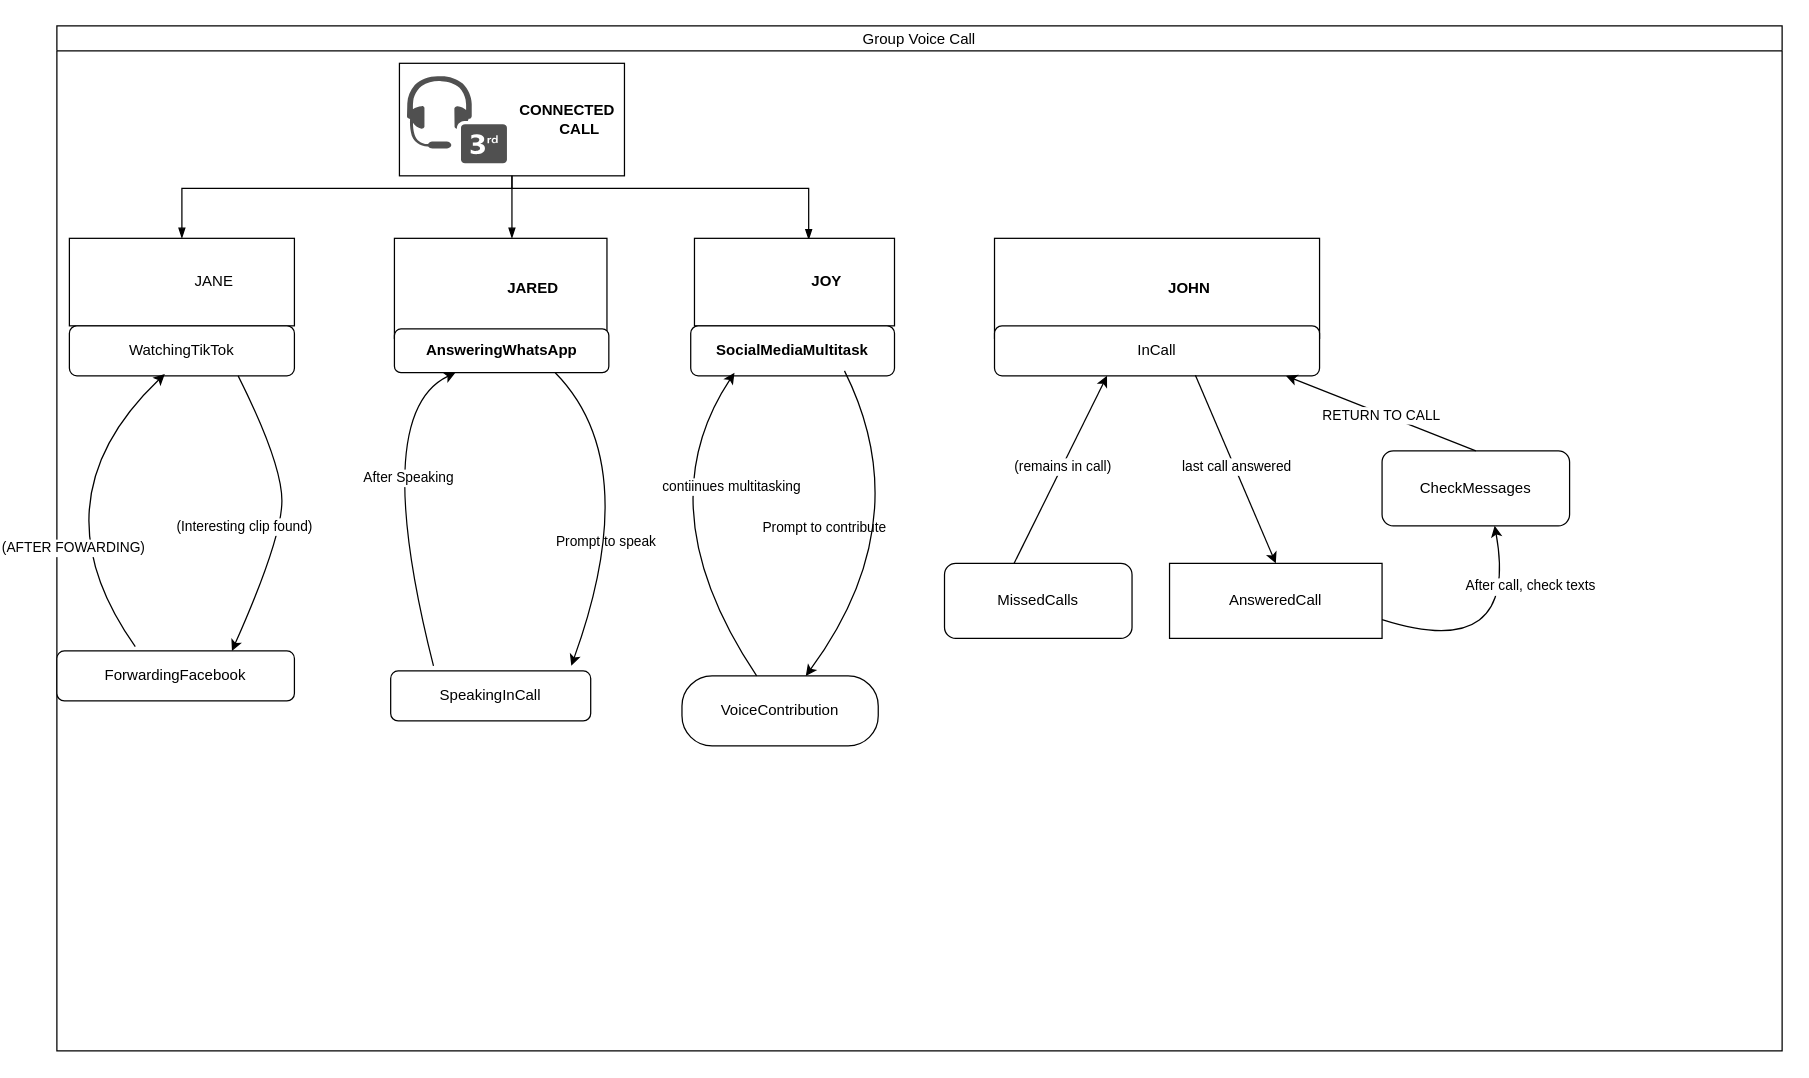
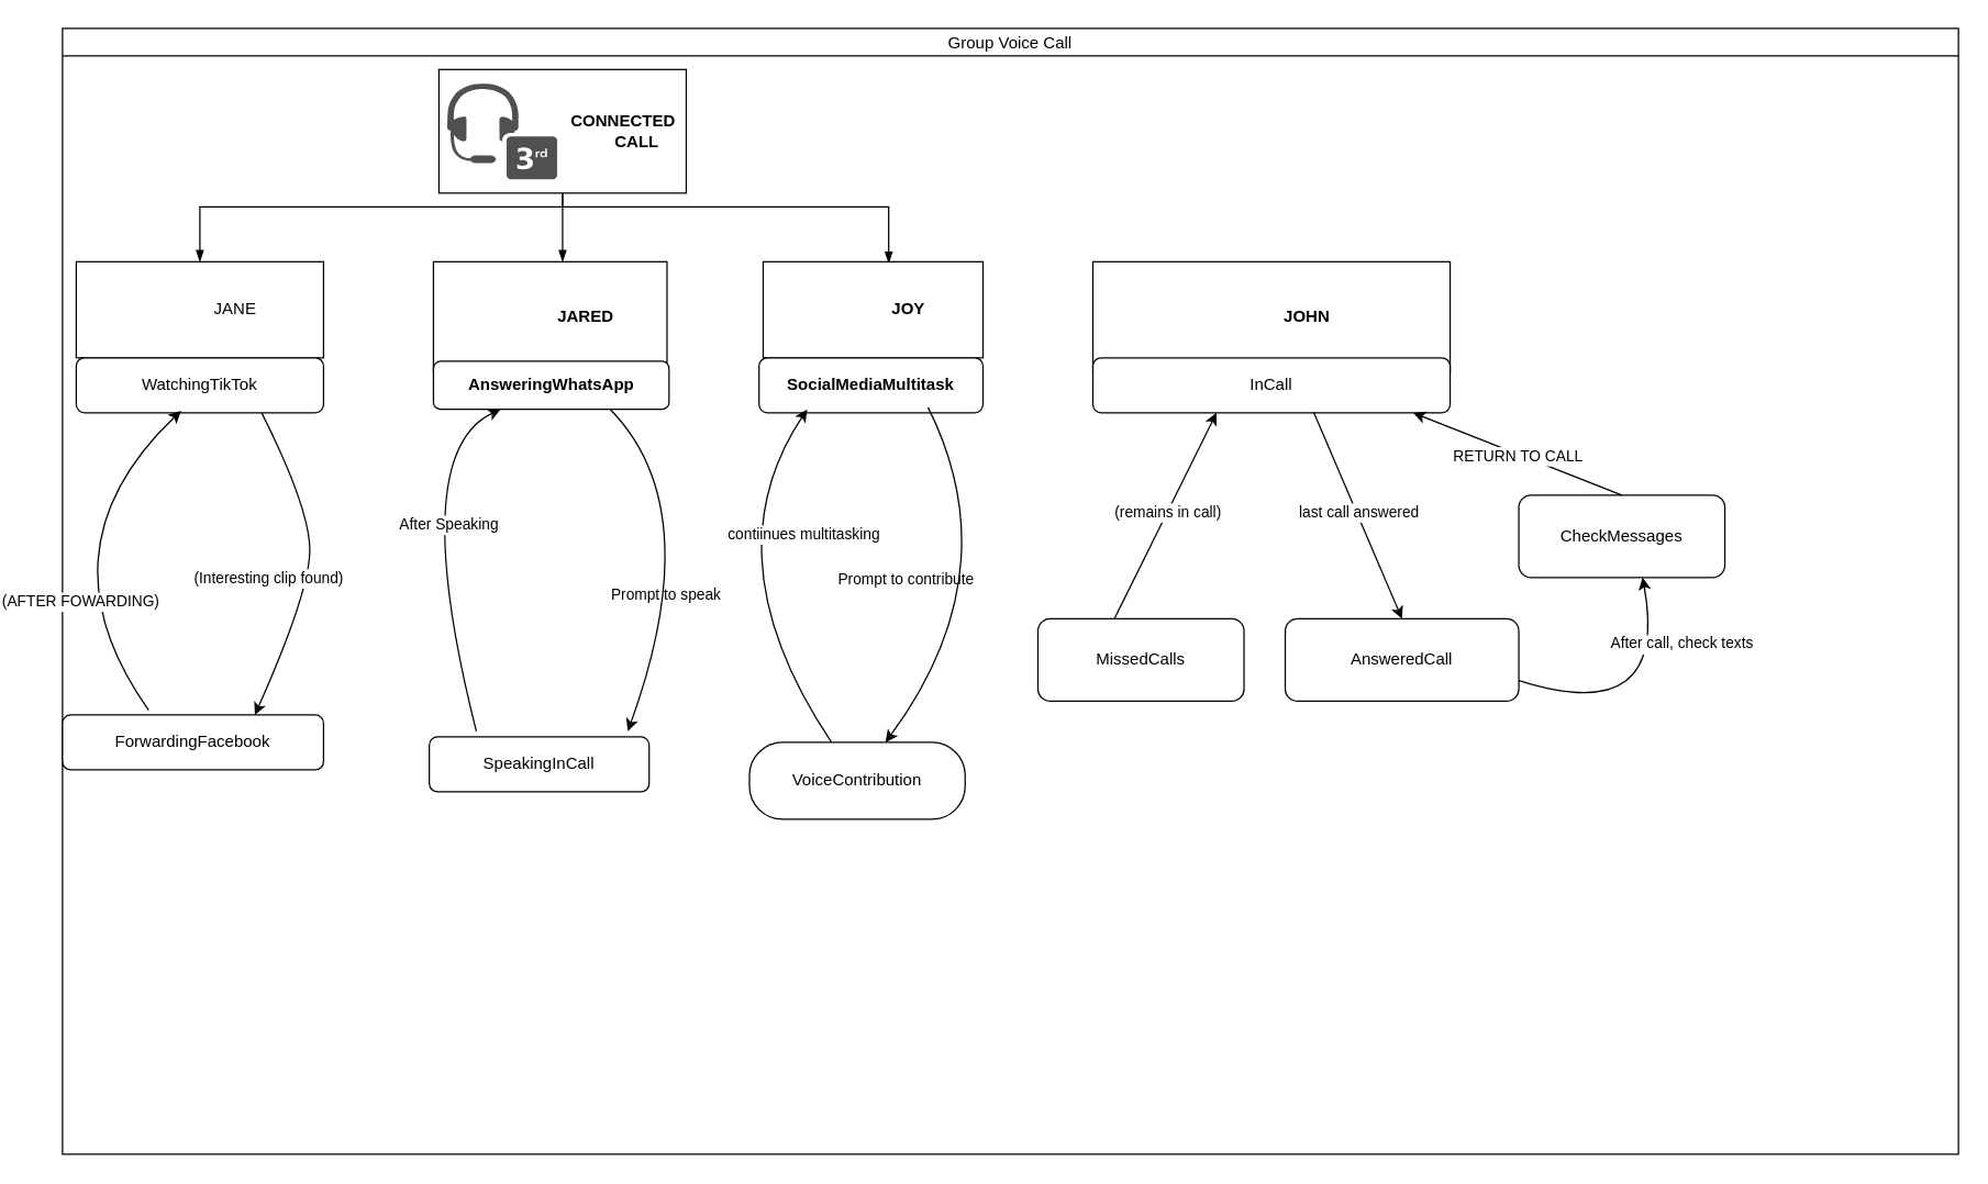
  <mxCell id="0" />
  <mxCell id="1" parent="0" />
  <mxCell id="2" value="Group Voice Call" style="swimlane;startSize=20;horizontal=1;containerType=tree;glass=0;labelBackgroundColor=default;fontFamily=Helvetica;fontStyle=0;align=center;" parent="1" vertex="1"><mxGeometry x="20" y="20" width="1380" height="820" as="geometry" /></mxCell>
  <mxCell id="3" value="           CONNECTED&#10;                 CALL" style="label;image=https://cdn3.iconfinder.com/data/icons/user-avatars-1/512/users-3-128.png;whiteSpace=wrap;rounded=0;glass=0;treeMoving=1;treeFolding=1;fontFamily=Helvetica;fontStyle=1;align=center;" parent="2" vertex="1"><mxGeometry x="274" y="30" width="180" height="90" as="geometry" /></mxCell>
  <mxCell id="4" value="" style="endArrow=blockThin;endFill=1;fontSize=11;edgeStyle=elbowEdgeStyle;elbow=vertical;rounded=0;fontFamily=Helvetica;fontStyle=0;align=center;" parent="2" source="3" target="5" edge="1"><mxGeometry relative="1" as="geometry"><Array as="points"><mxPoint x="240" y="130" /></Array></mxGeometry></mxCell>
  <mxCell id="5" value="JANE" style="label;image=https://cdn3.iconfinder.com/data/icons/user-avatars-1/512/users-10-3-128.png;whiteSpace=wrap;rounded=0;glass=0;treeFolding=1;treeMoving=1;fontFamily=Helvetica;fontStyle=0;align=center;" parent="2" vertex="1"><mxGeometry x="10" y="170" width="180" height="70" as="geometry" /></mxCell>
  <mxCell id="6" value="" style="endArrow=blockThin;endFill=1;fontSize=11;edgeStyle=elbowEdgeStyle;elbow=vertical;rounded=0;fontFamily=Helvetica;fontStyle=1;align=center;" parent="2" source="3" target="7" edge="1"><mxGeometry relative="1" as="geometry"><Array as="points"><mxPoint x="364" y="145" /></Array></mxGeometry></mxCell>
  <mxCell id="7" value="JARED" style="label;image=https://cdn3.iconfinder.com/data/icons/user-avatars-1/512/users-9-2-128.png;whiteSpace=wrap;rounded=0;glass=0;treeFolding=1;treeMoving=1;fontFamily=Helvetica;fontStyle=1;align=center;" parent="2" vertex="1"><mxGeometry x="270" y="170" width="170" height="80" as="geometry" /></mxCell>
  <mxCell id="8" value="" style="endArrow=blockThin;endFill=1;fontSize=11;edgeStyle=elbowEdgeStyle;elbow=vertical;rounded=0;entryX=0.571;entryY=0.017;entryDx=0;entryDy=0;entryPerimeter=0;fontFamily=Helvetica;fontStyle=1;align=center;" parent="2" target="9" edge="1"><mxGeometry relative="1" as="geometry"><mxPoint x="364" y="130" as="sourcePoint" /><mxPoint x="570" y="180" as="targetPoint" /><Array as="points"><mxPoint x="480" y="130" /></Array></mxGeometry></mxCell>
  <mxCell id="9" value="JOY" style="label;image=https://cdn3.iconfinder.com/data/icons/user-avatars-1/512/users-2-128.png;whiteSpace=wrap;rounded=0;glass=0;fontFamily=Helvetica;fontStyle=1;align=center;" parent="2" vertex="1"><mxGeometry x="510" y="170" width="160" height="70" as="geometry" /></mxCell>
  <mxCell id="10" value="JOHN" style="label;image=https://cdn3.iconfinder.com/data/icons/user-avatars-1/512/users-3-128.png;whiteSpace=wrap;rounded=0;glass=0;treeMoving=1;treeFolding=1;fontFamily=Helvetica;fontStyle=1;align=center;" vertex="1" parent="2"><mxGeometry x="750" y="170" width="260" height="80" as="geometry" /></mxCell>
  <mxCell id="11" value="" style="sketch=0;pointerEvents=1;shadow=0;dashed=0;strokeColor=none;fillColor=#505050;labelPosition=center;verticalLabelPosition=bottom;verticalAlign=top;outlineConnect=0;align=center;shape=mxgraph.office.communications.3rd_party_call_center_solution;fontFamily=Helvetica;fontStyle=1;" vertex="1" parent="2"><mxGeometry x="280" y="40" width="80" height="70" as="geometry" /></mxCell>
  <mxCell id="12" value="WatchingTikTok" style="rounded=1;whiteSpace=wrap;fontFamily=Helvetica;fontStyle=0;align=center;" vertex="1" parent="2"><mxGeometry x="10" y="240" width="180" height="40" as="geometry" /></mxCell>
  <mxCell id="13" value="AnsweringWhatsApp" style="rounded=1;whiteSpace=wrap;fontFamily=Helvetica;fontStyle=1;align=center;" vertex="1" parent="2"><mxGeometry x="270" y="242.5" width="171.5" height="35" as="geometry" /></mxCell>
  <mxCell id="14" value="SpeakingInCall" style="rounded=1;whiteSpace=wrap;fontFamily=Helvetica;fontStyle=0;align=center;" vertex="1" parent="2"><mxGeometry x="267" y="516" width="160" height="40" as="geometry" /></mxCell>
  <mxCell id="15" value="SocialMediaMultitask" style="rounded=1;whiteSpace=wrap;fontFamily=Helvetica;fontStyle=1;align=center;" vertex="1" parent="2"><mxGeometry x="507" y="240" width="163" height="40" as="geometry" /></mxCell>
  <mxCell id="16" value="VoiceContribution" style="rounded=1;whiteSpace=wrap;arcSize=43;fontFamily=Helvetica;fontStyle=0;align=center;" vertex="1" parent="2"><mxGeometry x="500" y="520" width="157" height="56" as="geometry" /></mxCell>
  <mxCell id="17" value="&#10;InCall&#10;" style="rounded=1;whiteSpace=wrap;fontFamily=Helvetica;fontStyle=0;align=center;" vertex="1" parent="2"><mxGeometry x="750" y="240" width="260" height="40" as="geometry" /></mxCell>
  <mxCell id="18" value="MissedCalls" style="rounded=1;whiteSpace=wrap;fontFamily=Helvetica;fontStyle=0;align=center;" vertex="1" parent="2"><mxGeometry x="710" y="430" width="150" height="60" as="geometry" /></mxCell>
  <mxCell id="19" value="CheckMessages" style="rounded=1;whiteSpace=wrap;fontFamily=Helvetica;fontStyle=0;align=center;" vertex="1" parent="2"><mxGeometry x="1060" y="340" width="150" height="60" as="geometry" /></mxCell>
  <mxCell id="20" value="ForwardingFacebook" style="rounded=1;whiteSpace=wrap;fontFamily=Helvetica;fontStyle=0;align=center;" vertex="1" parent="2"><mxGeometry y="500" width="190" height="40" as="geometry" /></mxCell>
  <mxCell id="21" value="" style="curved=1;endArrow=classic;rounded=0;exitX=0.33;exitY=-0.085;exitDx=0;exitDy=0;fontStyle=0;fontFamily=Helvetica;entryX=0.424;entryY=0.964;entryDx=0;entryDy=0;entryPerimeter=0;exitPerimeter=0;align=center;" edge="1" parent="2" source="20" target="12"><mxGeometry width="50" height="50" relative="1" as="geometry"><mxPoint x="10" y="320" as="sourcePoint" /><mxPoint x="60" y="270" as="targetPoint" /><Array as="points"><mxPoint x="-20" y="380" /></Array></mxGeometry></mxCell>
  <mxCell id="22" value="(AFTER FOWARDING)" style="edgeLabel;align=center;verticalAlign=middle;resizable=0;points=[];fontFamily=Helvetica;fontStyle=0;" vertex="1" connectable="0" parent="21"><mxGeometry x="-0.349" y="-6" relative="1" as="geometry"><mxPoint as="offset" /></mxGeometry></mxCell>
  <mxCell id="23" value="" style="curved=1;endArrow=classic;rounded=0;fontFamily=Helvetica;fontStyle=0;exitX=0.75;exitY=1;exitDx=0;exitDy=0;entryX=0.737;entryY=0;entryDx=0;entryDy=0;entryPerimeter=0;align=center;" edge="1" parent="2" source="12" target="20"><mxGeometry width="50" height="50" relative="1" as="geometry"><mxPoint x="180" y="270" as="sourcePoint" /><mxPoint x="230" y="220" as="targetPoint" /><Array as="points"><mxPoint x="180" y="350" /><mxPoint x="180" y="410" /></Array></mxGeometry></mxCell>
  <mxCell id="24" value="(Interesting clip found)" style="edgeLabel;align=center;verticalAlign=middle;resizable=0;points=[];fontFamily=Helvetica;fontStyle=0;" vertex="1" connectable="0" parent="23"><mxGeometry x="-0.024" y="-3" relative="1" as="geometry"><mxPoint x="-27" y="12" as="offset" /></mxGeometry></mxCell>
  <mxCell id="25" value="" style="curved=1;endArrow=classic;rounded=0;exitX=0.214;exitY=-0.1;exitDx=0;exitDy=0;fontStyle=0;exitPerimeter=0;fontFamily=Helvetica;align=center;" edge="1" parent="2" source="14" target="13"><mxGeometry width="50" height="50" relative="1" as="geometry"><mxPoint x="83" y="350" as="sourcePoint" /><mxPoint x="70" y="280" as="targetPoint" /><Array as="points"><mxPoint x="250" y="310" /></Array></mxGeometry></mxCell>
  <mxCell id="26" value="Prompt to speak" style="edgeLabel;align=center;verticalAlign=middle;resizable=0;points=[];fontFamily=Helvetica;fontStyle=0;" vertex="1" connectable="0" parent="25"><mxGeometry x="-0.349" y="-6" relative="1" as="geometry"><mxPoint x="155" y="-9" as="offset" /></mxGeometry></mxCell>
  <mxCell id="27" value="" style="curved=1;endArrow=classic;rounded=0;exitX=0.75;exitY=1;exitDx=0;exitDy=0;entryX=0.903;entryY=-0.105;entryDx=0;entryDy=0;entryPerimeter=0;fontFamily=Helvetica;fontStyle=0;align=center;" edge="1" parent="2" source="13" target="14"><mxGeometry width="50" height="50" relative="1" as="geometry"><mxPoint x="513" y="251.25" as="sourcePoint" /><mxPoint x="490" y="408.75" as="targetPoint" /><Array as="points"><mxPoint x="470" y="350" /></Array></mxGeometry></mxCell>
  <mxCell id="28" value="After Speaking" style="edgeLabel;align=center;verticalAlign=middle;resizable=0;points=[];fontFamily=Helvetica;fontStyle=0;" vertex="1" connectable="0" parent="27"><mxGeometry x="-0.024" y="-3" relative="1" as="geometry"><mxPoint x="-175" y="-19" as="offset" /></mxGeometry></mxCell>
  <mxCell id="29" value="" style="curved=1;endArrow=classic;rounded=0;fontStyle=0;fontFamily=Helvetica;align=center;" edge="1" parent="2" source="16"><mxGeometry width="50" height="50" relative="1" as="geometry"><mxPoint x="533" y="435.5" as="sourcePoint" /><mxPoint x="542" y="277.5" as="targetPoint" /><Array as="points"><mxPoint x="470" y="386" /></Array></mxGeometry></mxCell>
  <mxCell id="30" value="Prompt to contribute" style="edgeLabel;align=center;verticalAlign=middle;resizable=0;points=[];fontFamily=Helvetica;fontStyle=0;" vertex="1" connectable="0" parent="29"><mxGeometry x="-0.349" y="-6" relative="1" as="geometry"><mxPoint x="102" y="-37" as="offset" /></mxGeometry></mxCell>
  <mxCell id="31" value="" style="curved=1;endArrow=classic;rounded=0;fontFamily=Helvetica;fontStyle=0;align=center;" edge="1" parent="2" target="16"><mxGeometry width="50" height="50" relative="1" as="geometry"><mxPoint x="630" y="276" as="sourcePoint" /><mxPoint x="633" y="428" as="targetPoint" /><Array as="points"><mxPoint x="690" y="396" /></Array></mxGeometry></mxCell>
  <mxCell id="32" value="contiinues multitasking" style="edgeLabel;align=center;verticalAlign=middle;resizable=0;points=[];fontFamily=Helvetica;fontStyle=0;" vertex="1" connectable="0" parent="31"><mxGeometry x="-0.024" y="-3" relative="1" as="geometry"><mxPoint x="-144" y="-32" as="offset" /></mxGeometry></mxCell>
- <mxCell id="33" value="AnsweredCall" style="whiteSpace=wrap;fontFamily=Helvetica;fontStyle=0;align=center;rounded=0;" vertex="1" parent="2"><mxGeometry x="890" y="430" width="170" height="60" as="geometry" /></mxCell>
+ <mxCell id="33" value="AnsweredCall" style="rounded=1;whiteSpace=wrap;fontFamily=Helvetica;fontStyle=0;align=center;" vertex="1" parent="2"><mxGeometry x="890" y="430" width="170" height="60" as="geometry" /></mxCell>
  <mxCell id="34" value="" style="endArrow=classic;rounded=0;exitX=0.37;exitY=0.005;exitDx=0;exitDy=0;exitPerimeter=0;fontFamily=Helvetica;fontStyle=0;align=center;" edge="1" parent="2" source="18"><mxGeometry width="50" height="50" relative="1" as="geometry"><mxPoint x="760" y="370" as="sourcePoint" /><mxPoint x="840" y="280" as="targetPoint" /></mxGeometry></mxCell>
  <mxCell id="35" value="(remains in call)" style="edgeLabel;align=center;verticalAlign=middle;resizable=0;points=[];fontFamily=Helvetica;fontStyle=0;" vertex="1" connectable="0" parent="34"><mxGeometry x="0.052" relative="1" as="geometry"><mxPoint as="offset" /></mxGeometry></mxCell>
  <mxCell id="36" value="" style="endArrow=classic;rounded=0;entryX=0.5;entryY=0;entryDx=0;entryDy=0;exitX=0.618;exitY=0.987;exitDx=0;exitDy=0;exitPerimeter=0;fontFamily=Helvetica;fontStyle=0;align=center;" edge="1" parent="2" source="17" target="33"><mxGeometry width="50" height="50" relative="1" as="geometry"><mxPoint x="932" y="290" as="sourcePoint" /><mxPoint x="620" y="260" as="targetPoint" /></mxGeometry></mxCell>
  <mxCell id="37" value="last call answered" style="edgeLabel;align=center;verticalAlign=middle;resizable=0;points=[];fontFamily=Helvetica;fontStyle=0;" vertex="1" connectable="0" parent="36"><mxGeometry x="-0.04" y="1" relative="1" as="geometry"><mxPoint x="1" as="offset" /></mxGeometry></mxCell>
  <mxCell id="38" value="" style="curved=1;endArrow=classic;rounded=0;fontStyle=0;exitX=1;exitY=0.75;exitDx=0;exitDy=0;entryX=0.667;entryY=1;entryDx=0;entryDy=0;entryPerimeter=0;fontFamily=Helvetica;align=center;" edge="1" parent="2" source="33"><mxGeometry width="50" height="50" relative="1" as="geometry"><mxPoint x="1050" y="460" as="sourcePoint" /><mxPoint x="1150.05" y="400" as="targetPoint" /><Array as="points"><mxPoint x="1170" y="510" /></Array></mxGeometry></mxCell>
  <mxCell id="39" value="After call, check texts" style="edgeLabel;align=center;verticalAlign=middle;resizable=0;points=[];fontFamily=Helvetica;fontStyle=0;" vertex="1" connectable="0" parent="38"><mxGeometry x="-0.349" y="-6" relative="1" as="geometry"><mxPoint x="50" y="-56" as="offset" /></mxGeometry></mxCell>
  <mxCell id="40" value="" style="endArrow=classic;rounded=0;entryX=0.897;entryY=1.002;entryDx=0;entryDy=0;entryPerimeter=0;exitX=0.5;exitY=0;exitDx=0;exitDy=0;fontFamily=Helvetica;fontStyle=0;align=center;" edge="1" parent="2" source="19" target="17"><mxGeometry width="50" height="50" relative="1" as="geometry"><mxPoint x="860" y="450" as="sourcePoint" /><mxPoint x="910" y="400" as="targetPoint" /></mxGeometry></mxCell>
  <mxCell id="41" value="RETURN TO CALL" style="edgeLabel;align=center;verticalAlign=middle;resizable=0;points=[];fontFamily=Helvetica;fontStyle=0;" vertex="1" connectable="0" parent="40"><mxGeometry x="0.008" y="1" relative="1" as="geometry"><mxPoint x="1" as="offset" /></mxGeometry></mxCell>
